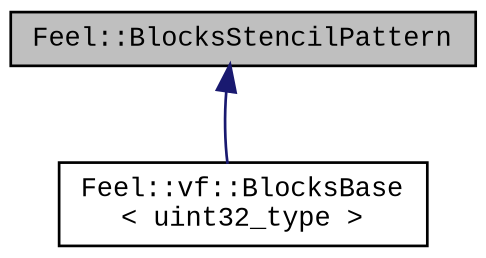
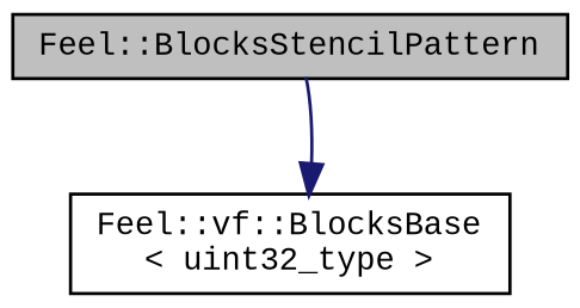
  digraph {
    fontname="Liberation Mono"
    node [color=black fontname="Liberation Mono" fontsize=10 shape=record style=filled]
    n1 [fillcolor=grey75 fontcolor=black height=0.2 label="Feel::BlocksStencilPattern" width=0.4]
    n2 [fillcolor=white height=0.2 label="Feel::vf::BlocksBase\l\< uint32_type \>" width=0.4]
-   n1 -> n2 [color=midnightblue dir=back fontname="Liberation Mono" fontsize=10 labelfontname=Helvetica labelfontsize=10 style=solid]
+   n2 -> n1 [color=midnightblue dir=back fontname="Liberation Mono" fontsize=10 labelfontname=Helvetica labelfontsize=10 style=solid]
  }
